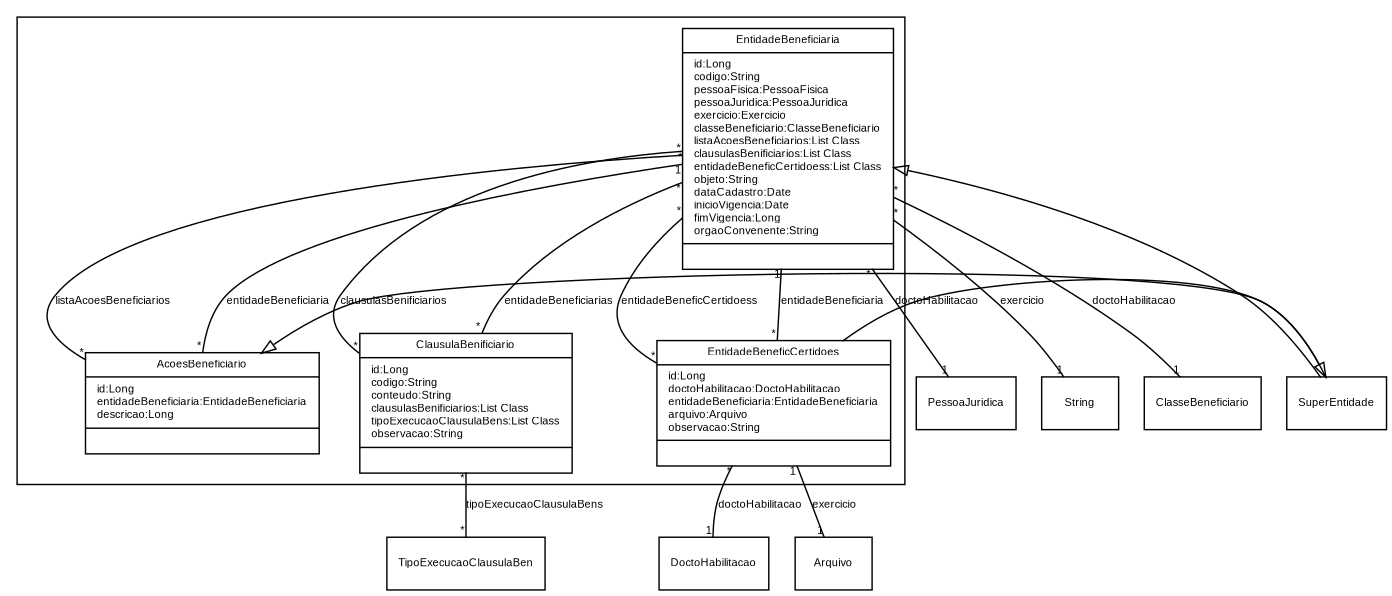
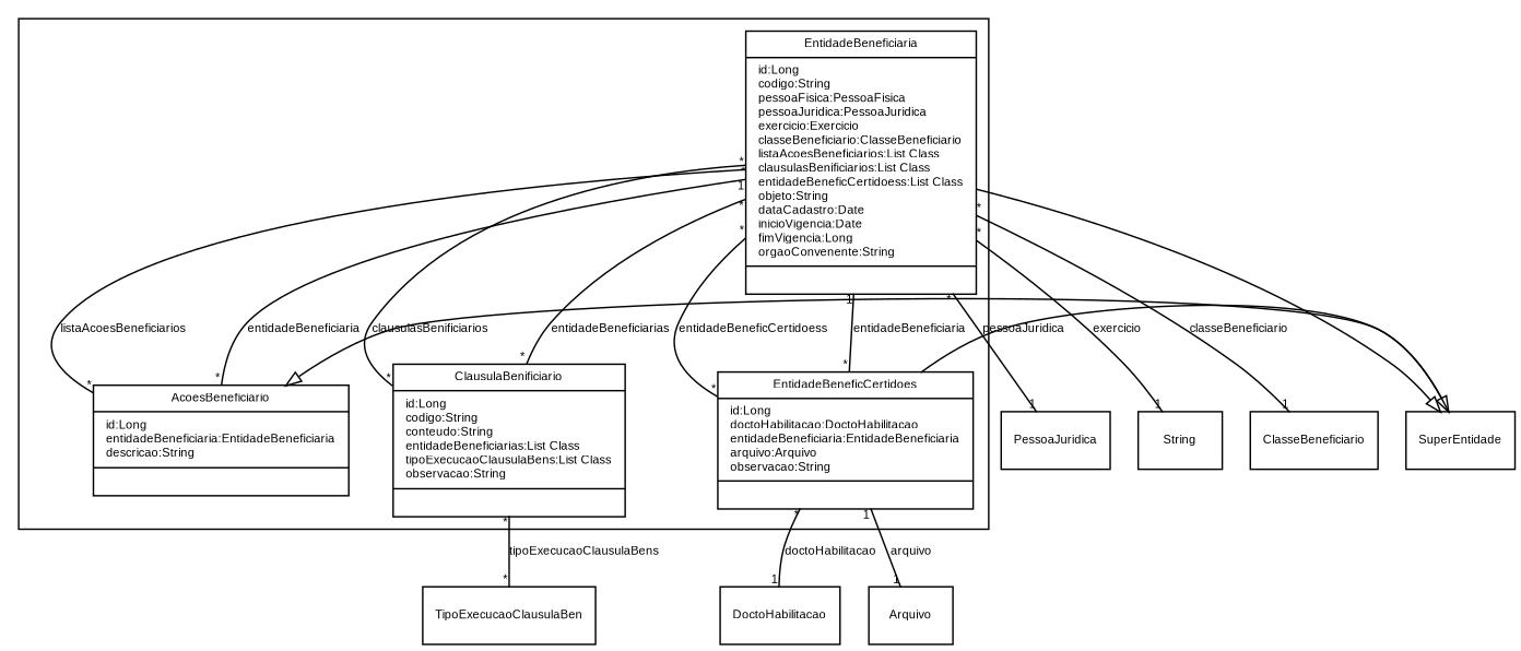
  digraph {
    fontname="Liberation Sans"
    fontsize=8
    node [fontname="Liberation Sans" fontsize=8 shape=record]
    edge [arrowhead=none fontname="Liberation Sans" fontsize=8 headlabel=1 taillabel="*"]
    n1 [label="{EntidadeBeneficiaria|id:Long\lcodigo:String\lpessoaFisica:PessoaFisica\lpessoaJuridica:PessoaJuridica\lexercicio:Exercicio\lclasseBeneficiario:ClasseBeneficiario\llistaAcoesBeneficiarios:List Class\lclausulasBenificiarios:List Class\lentidadeBeneficCertidoess:List Class\lobjeto:String\ldataCadastro:Date\linicioVigencia:Date\lfimVigencia:Long\lorgaoConvenente:String\l|\l}"]
-   n2 [label="{AcoesBeneficiario|id:Long\lentidadeBeneficiaria:EntidadeBeneficiaria\ldescricao:Long\l|\l}"]
-   n3 [label="{ClausulaBenificiario|id:Long\lcodigo:String\lconteudo:String\lclausulasBenificiarios:List Class\ltipoExecucaoClausulaBens:List Class\lobservacao:String\l|\l}"]
+   n2 [label="{AcoesBeneficiario|id:Long\lentidadeBeneficiaria:EntidadeBeneficiaria\ldescricao:String\l|\l}"]
+   n3 [label="{ClausulaBenificiario|id:Long\lcodigo:String\lconteudo:String\lentidadeBeneficiarias:List Class\ltipoExecucaoClausulaBens:List Class\lobservacao:String\l|\l}"]
    n4 [label="{EntidadeBeneficCertidoes|id:Long\ldoctoHabilitacao:DoctoHabilitacao\lentidadeBeneficiaria:EntidadeBeneficiaria\larquivo:Arquivo\lobservacao:String\l|\l}"]
    PessoaJuridica
    n6 [label=String]
    ClasseBeneficiario
    SuperEntidade
    TipoExecucaoClausulaBen
    DoctoHabilitacao
    Arquivo
    subgraph cluster_1 {
      n1
      n2
      n3
      n4
    }
    n1 -> n2 [headlabel="*" label=listaAcoesBeneficiarios]
    n1 -> n3 [headlabel="*" label=clausulasBenificiarios]
    n1 -> n4 [headlabel="*" label=entidadeBeneficCertidoess]
-   n1 -> PessoaJuridica [label=doctoHabilitacao]
+   n1 -> PessoaJuridica [label=pessoaJuridica]
    n1 -> n6 [label=exercicio]
-   n1 -> ClasseBeneficiario [label=doctoHabilitacao]
-   SuperEntidade -> n1 [arrowhead=empty headlabel="" taillabel=""]
+   n1 -> ClasseBeneficiario [label=classeBeneficiario]
+   n1 -> SuperEntidade [arrowhead=empty headlabel="" taillabel=""]
    n2 -> n1 [label=entidadeBeneficiaria]
    n3 -> n1 [headlabel="*" label=entidadeBeneficiarias]
    n3 -> TipoExecucaoClausulaBen [headlabel="*" label=tipoExecucaoClausulaBens]
    n4 -> n1 [label=entidadeBeneficiaria]
    n4 -> SuperEntidade [arrowhead=empty headlabel="" taillabel=""]
    n4 -> DoctoHabilitacao [label=doctoHabilitacao]
-   n4 -> Arquivo [label=exercicio taillabel=1]
+   n4 -> Arquivo [label=arquivo taillabel=1]
    SuperEntidade -> n2 [arrowhead=empty headlabel="" taillabel=""]
  }
